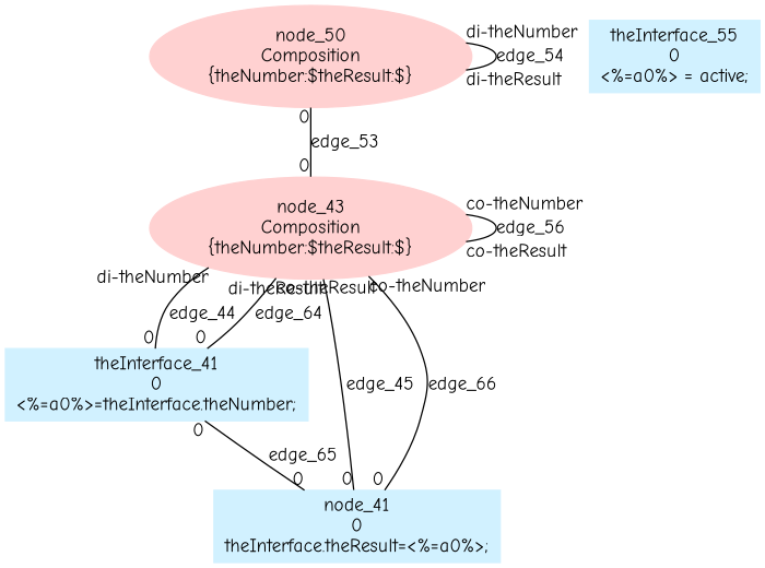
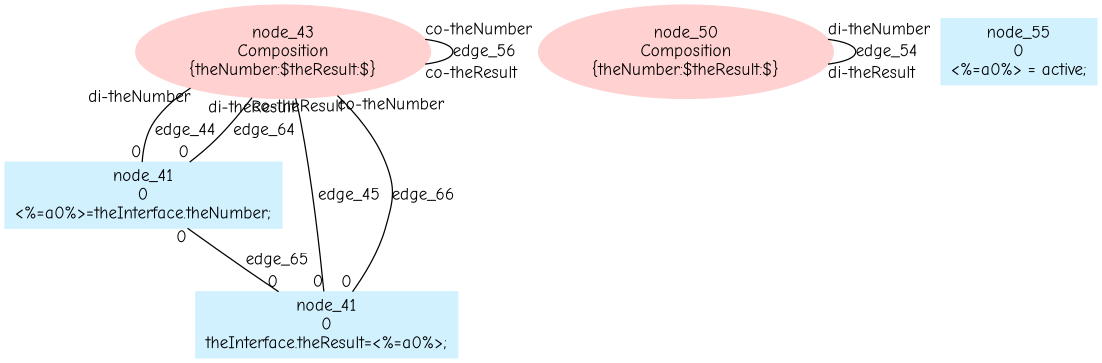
  digraph {
    fontname="Comic Neue"
    node [color="#d1f1ff" fontname="Comic Neue" shape=box style=filled]
    edge [arrowHead=none dir=none fontname="Comic Neue" headlabel=0 taillabel="co-theNumber"]
    n1 [color="#ffd1d1" label="node_43\nComposition\n{theNumber:$theResult:$}" shape=ellipse]
-   n2 [label="theInterface_41\n0\n<%=a0%>=theInterface.theNumber;\n"]
+   n2 [label="node_41\n0\n<%=a0%>=theInterface.theNumber;\n"]
    n3 [label="node_41\n0\ntheInterface.theResult=<%=a0%>;\n"]
    n4 [color="#ffd1d1" label="node_50\nComposition\n{theNumber:$theResult:$}" shape=ellipse]
-   n5 [label="theInterface_55\n0\n<%=a0%> = active;\n"]
+   n5 [label="node_55\n0\n<%=a0%> = active;\n"]
    n1 -> n1 [headlabel="co-theResult" label=edge_56]
    n1 -> n2 [label=edge_44 taillabel="di-theNumber"]
    n1 -> n2 [label=edge_64 taillabel="co-theResult"]
    n1 -> n3 [label=edge_45 taillabel="di-theResult"]
    n1 -> n3 [label=edge_66]
    n2 -> n3 [label=edge_65 taillabel=0]
-   n4 -> n1 [label=edge_53 taillabel=0]
    n4 -> n4 [headlabel="di-theResult" label=edge_54 taillabel="di-theNumber"]
  }
